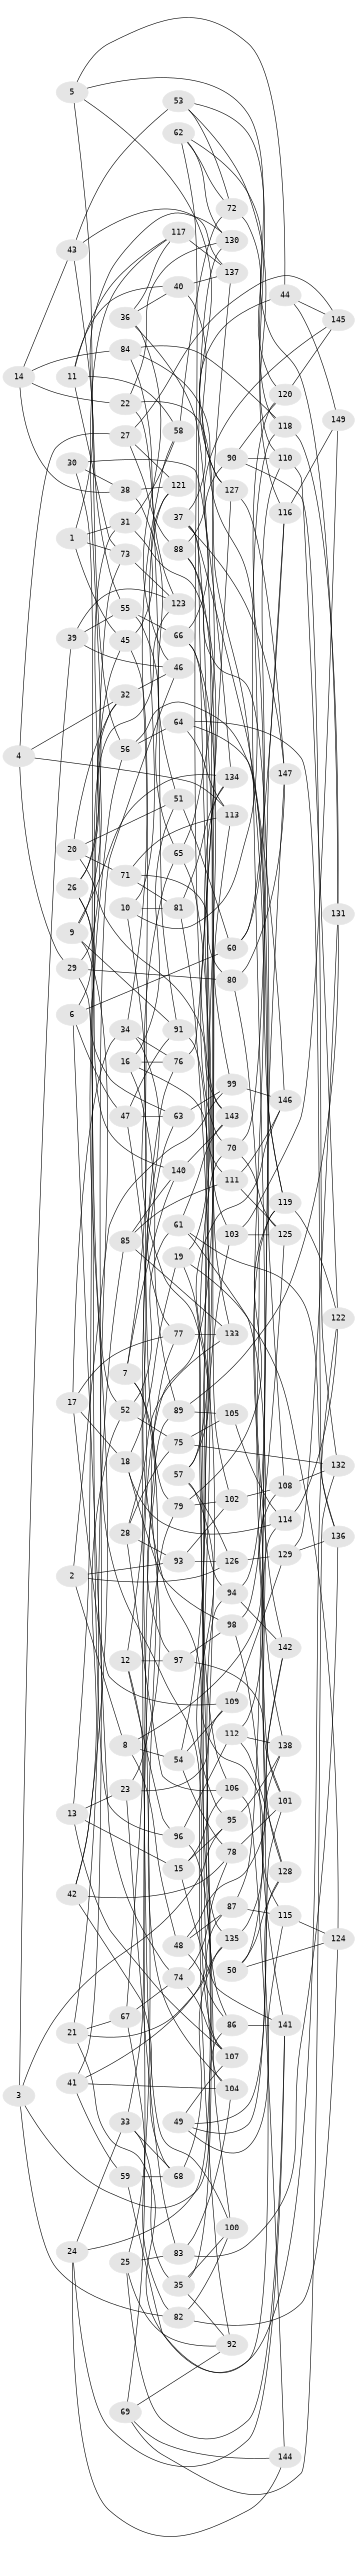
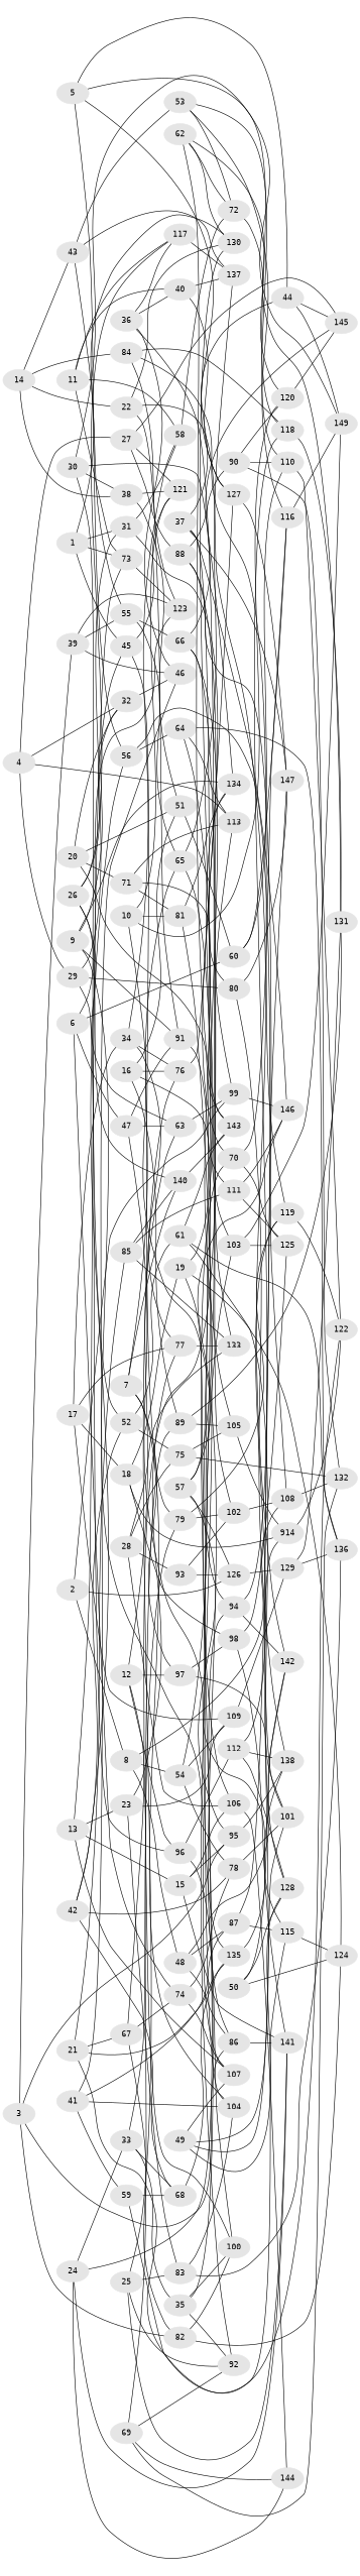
  graph {
    fontname="DejaVu Sans Mono"
    rankdir=LR
    node [color=gray90 fontname="DejaVu Sans Mono" style=filled]
    edge [fontname="DejaVu Sans Mono"]
    1
    31
    45
    73
    130
    58
    70
    121
    79
    123
    2
    8
    93
    99
    126
    48
    54
    108
    102
    146
    129
    3
    39
    82
    86
    95
    46
    55
    100
    124
    141
    138
    4
    27
    29
    32
    113
    88
    145
    96
    80
    5
    44
    56
    118
    127
    n47 [label=149]
    101
    64
    131
    147
    6
    47
    60
    74
    91
    63
    115
    110
    116
    107
    78
    7
    65
    97
    104
    140
    106
    137
    98
    143
    142
    87
    109
    103
    132
    9
    134
    135
    10
    81
    120
    92
    11
    40
    117
    72
    12
    112
    13
    15
    23
    77
    83
    14
    22
    38
    43
    84
    51
    53
    119
    144
    16
    76
    89
    111
    105
    125
    17
    18
    34
    19
-   114
+   114 [label=914]
    133
    94
    122
    20
    71
    21
    67
    85
    136
    24
    33
    35
    68
    25
    26
    90
    28
    75
    30
    52
    61
    36
    37
    66
    41
    59
    42
    49
    128
    50
    57
    62
    69
    1 -- 31
    1 -- 45
    1 -- 73
    1 -- 130
    31 -- 58
    31 -- 70
    45 -- 121
    45 -- 79
    73 -- 123
    58 -- 72
    70 -- 116
    70 -- 125
    79 -- 102
    79 -- 119
    2 -- 8
-   2 -- 93
    2 -- 99
    2 -- 126
    8 -- 48
    8 -- 54
    8 -- 108
    93 -- 126
    93 -- 102
    99 -- 146
    126 -- 129
    48 -- 86
    48 -- 142
    48 -- 87
    54 -- 78
    54 -- 109
    54 -- 103
    108 -- 132
    102 -- 108
    129 -- 131
    129 -- 136
    3 -- 39
    3 -- 82
    3 -- 86
    3 -- 95
    39 -- 123
    39 -- 46
    39 -- 55
    82 -- 100
    82 -- 124
    86 -- 141
    95 -- 138
    55 -- 65
    55 -- 66
    4 -- 27
    4 -- 29
    4 -- 32
    4 -- 113
    27 -- 121
    27 -- 88
    27 -- 145
    29 -- 31
    29 -- 96
    29 -- 80
    32 -- 46
    88 -- 99
    88 -- 108
    88 -- 90
    96 -- 100
    96 -- 112
    80 -- 138
    80 -- 147
    5 -- 44
    5 -- 56
    5 -- 118
    5 -- 127
    44 -- 145
    44 -- n47
    56 -- 101
    56 -- 64
    118 -- 131
    127 -- 147
    64 -- 113
-   64 -- 119
+   64 -- 105
    64 -- 136
    6 -- 123
    6 -- 47
    6 -- 60
    6 -- 74
    47 -- 91
    47 -- 63
    47 -- 115
    60 -- 110
    60 -- 116
    74 -- 107
    74 -- 78
    91 -- 135
    63 -- 99
    115 -- 124
    110 -- 122
    116 -- n47
    78 -- 101
    7 -- 65
    7 -- 97
    7 -- 104
    7 -- 140
    65 -- 106
    65 -- 137
    97 -- 101
    97 -- 98
    140 -- 143
    106 -- 144
    98 -- 141
    98 -- 125
    87 -- 147
    87 -- 115
    109 -- 129
    103 -- n47
    103 -- 125
    9 -- 45
    9 -- 91
    9 -- 107
    9 -- 134
    135 -- 138
    10 -- 121
    10 -- 86
    10 -- 81
    10 -- 120
    81 -- 134
    81 -- 92
    120 -- 145
    11 -- 73
    11 -- 58
    11 -- 40
    11 -- 117
    40 -- 127
    40 -- 137
    117 -- 137
    72 -- 120
    12 -- 100
    12 -- 96
    12 -- 63
    12 -- 97
    112 -- 138
    112 -- 119
    112 -- 128
    13 -- 73
    13 -- 107
    13 -- 15
    13 -- 23
    15 -- 95
    15 -- 141
    15 -- 106
    23 -- 109
    23 -- 77
    23 -- 83
    77 -- 133
    83 -- 104
    83 -- 136
    14 -- 22
    14 -- 38
    14 -- 43
    14 -- 84
    22 -- 130
    22 -- 91
    22 -- 142
    38 -- 121
    38 -- 51
    43 -- 55
    43 -- 137
    43 -- 53
    84 -- 123
    84 -- 118
    84 -- 119
    51 -- 60
    53 -- 110
    53 -- 116
    53 -- 72
    119 -- 122
    16 -- 51
    16 -- 76
    16 -- 89
    16 -- 111
    76 -- 127
    89 -- 131
    89 -- 105
    111 -- 146
    111 -- 125
    105 -- 114
    17 -- 109
    17 -- 77
    17 -- 18
    17 -- 34
    18 -- 98
    18 -- 19
    18 -- 114
    34 -- 58
    34 -- 77
    34 -- 76
    19 -- 124
    19 -- 134
    19 -- 94
    114 -- 122
    94 -- 118
    94 -- 142
    20 -- 32
    20 -- 143
    20 -- 51
    20 -- 71
    71 -- 113
    71 -- 80
    71 -- 81
    21 -- 135
    21 -- 122
    21 -- 67
    21 -- 85
    67 -- 82
    67 -- 113
    67 -- 74
    85 -- 140
    85 -- 111
    85 -- 133
    24 -- 141
    24 -- 144
    24 -- 94
    24 -- 33
    33 -- 89
    33 -- 35
    33 -- 68
    35 -- 70
    35 -- 100
    35 -- 92
    68 -- 135
    25 -- 141
    25 -- 92
    25 -- 83
    25 -- 76
    26 -- 32
    26 -- 63
    26 -- 140
    26 -- 117
    90 -- 110
    90 -- 132
    90 -- 120
    28 -- 93
    28 -- 106
    28 -- 133
    28 -- 75
    75 -- 132
    75 -- 105
+   30 -- n47
    30 -- 134
    30 -- 38
    30 -- 52
    52 -- 75
    52 -- 61
    61 -- 143
    61 -- 136
    61 -- 128
    36 -- 46
    36 -- 40
    36 -- 117
    36 -- 133
    37 -- 146
    37 -- 44
    37 -- 147
    37 -- 104
    66 -- 102
    66 -- 145
    66 -- 103
    41 -- 46
    41 -- 104
    41 -- 87
    41 -- 59
    59 -- 115
    59 -- 68
    42 -- 56
    42 -- 78
    42 -- 68
    42 -- 52
    49 -- 101
    49 -- 107
    49 -- 114
    49 -- 128
    50 -- 124
    50 -- 142
    50 -- 128
    57 -- 130
    57 -- 126
    57 -- 146
    57 -- 95
    62 -- 130
    62 -- 131
    62 -- 143
    62 -- 72
    69 -- 79
    69 -- 132
    69 -- 92
    69 -- 144
  }
